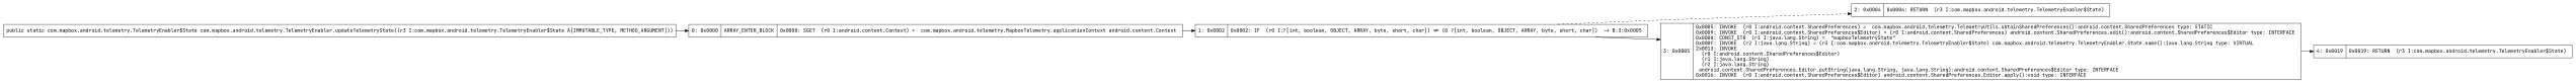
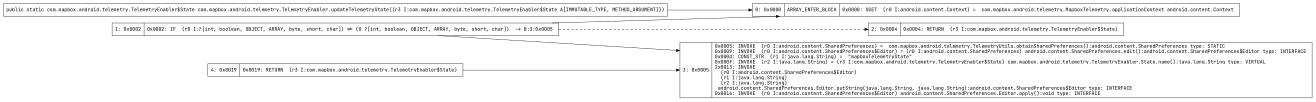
  digraph {
    fontname="JetBrains Mono"
    rankdir=LR
    node [fontname="JetBrains Mono" shape=record]
    edge [fontname="JetBrains Mono"]
    n1 [label="{0\:\ 0x0000|ARRAY_ENTER_BLOCK\l|0x0000: SGET  (r0 I:android.content.Context) =  com.mapbox.android.telemetry.MapboxTelemetry.applicationContext android.content.Context \l}"]
    n2 [label="{1\:\ 0x0002|0x0002: IF  (r0 I:?[int, boolean, OBJECT, ARRAY, byte, short, char]) != (0 ?[int, boolean, OBJECT, ARRAY, byte, short, char])  \-\> B:3:0x0005 \l}"]
    n3 [label="{2\:\ 0x0004|0x0004: RETURN  (r3 I:com.mapbox.android.telemetry.TelemetryEnabler$State) \l}"]
    n4 [label="{3\:\ 0x0005|0x0005: INVOKE  (r0 I:android.content.SharedPreferences) =  com.mapbox.android.telemetry.TelemetryUtils.obtainSharedPreferences():android.content.SharedPreferences type: STATIC \l0x0009: INVOKE  (r0 I:android.content.SharedPreferences$Editor) = (r0 I:android.content.SharedPreferences) android.content.SharedPreferences.edit():android.content.SharedPreferences$Editor type: INTERFACE \l0x000d: CONST_STR  (r1 I:java.lang.String) =  \"mapboxTelemetryState\" \l0x000f: INVOKE  (r2 I:java.lang.String) = (r3 I:com.mapbox.android.telemetry.TelemetryEnabler$State) com.mapbox.android.telemetry.TelemetryEnabler.State.name():java.lang.String type: VIRTUAL \l2x0013: INVOKE  \l  (r0 I:android.content.SharedPreferences$Editor)\l  (r1 I:java.lang.String)\l  (r2 I:java.lang.String)\l android.content.SharedPreferences.Editor.putString(java.lang.String, java.lang.String):android.content.SharedPreferences$Editor type: INTERFACE \l0x0016: INVOKE  (r0 I:android.content.SharedPreferences$Editor) android.content.SharedPreferences.Editor.apply():void type: INTERFACE \l}"]
    n5 [label="{4\:\ 0x0019|0x0019: RETURN  (r3 I:com.mapbox.android.telemetry.TelemetryEnabler$State) \l}"]
    n6 [label="{public static com.mapbox.android.telemetry.TelemetryEnabler$State com.mapbox.android.telemetry.TelemetryEnabler.updateTelemetryState((r3 I:com.mapbox.android.telemetry.TelemetryEnabler$State A[IMMUTABLE_TYPE, METHOD_ARGUMENT])) }"]
-   n1 -> n2
+   n2 -> n1
    n2 -> n3 [style=dashed]
    n2 -> n4
-   n4 -> n5
+   n5 -> n4
    n6 -> n1
  }
